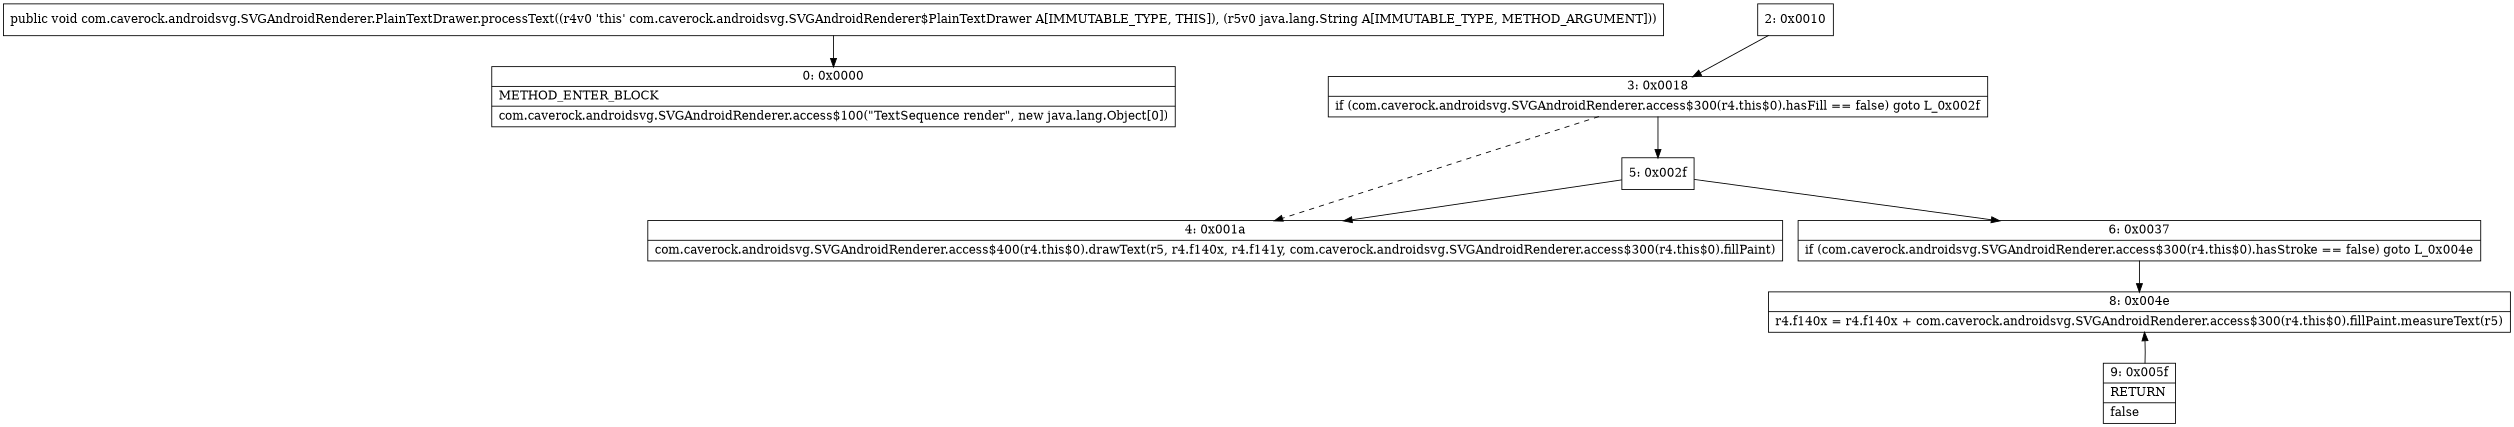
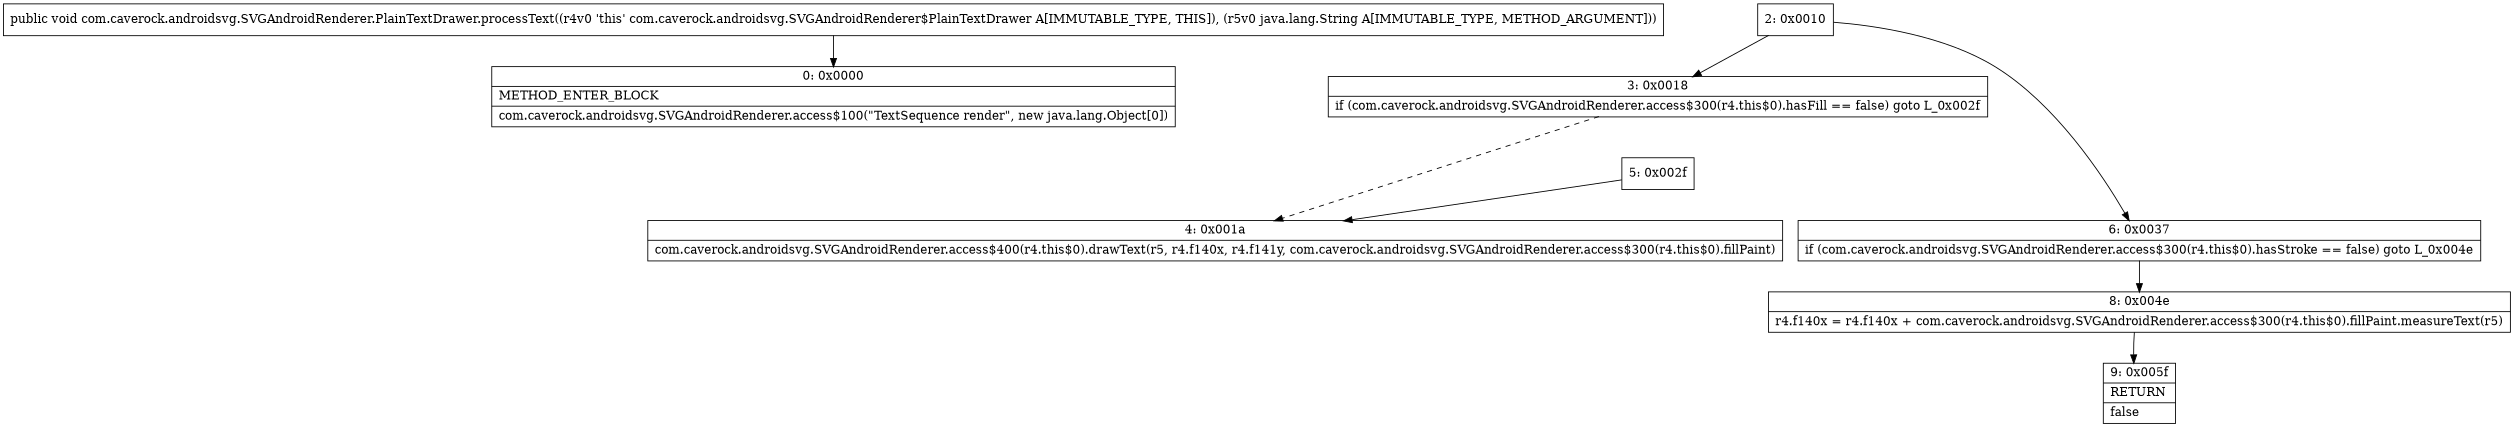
  digraph {
    node [shape=record]
    n1 [label="{0\:\ 0x0000|METHOD_ENTER_BLOCK\l|com.caverock.androidsvg.SVGAndroidRenderer.access$100(\"TextSequence render\", new java.lang.Object[0])\l}"]
    n2 [label="{2\:\ 0x0010}"]
    n3 [label="{3\:\ 0x0018|if (com.caverock.androidsvg.SVGAndroidRenderer.access$300(r4.this$0).hasFill == false) goto L_0x002f\l}"]
    n4 [label="{8\:\ 0x004e|r4.f140x = r4.f140x + com.caverock.androidsvg.SVGAndroidRenderer.access$300(r4.this$0).fillPaint.measureText(r5)\l}"]
    n5 [label="{9\:\ 0x005f|RETURN\l|false\l}"]
    n6 [label="{4\:\ 0x001a|com.caverock.androidsvg.SVGAndroidRenderer.access$400(r4.this$0).drawText(r5, r4.f140x, r4.f141y, com.caverock.androidsvg.SVGAndroidRenderer.access$300(r4.this$0).fillPaint)\l}"]
    n7 [label="{5\:\ 0x002f}"]
    n8 [label="{6\:\ 0x0037|if (com.caverock.androidsvg.SVGAndroidRenderer.access$300(r4.this$0).hasStroke == false) goto L_0x004e\l}"]
    n9 [label="{public void com.caverock.androidsvg.SVGAndroidRenderer.PlainTextDrawer.processText((r4v0 'this' com.caverock.androidsvg.SVGAndroidRenderer$PlainTextDrawer A[IMMUTABLE_TYPE, THIS]), (r5v0 java.lang.String A[IMMUTABLE_TYPE, METHOD_ARGUMENT])) }"]
    n2 -> n3
    n3 -> n6 [style=dashed]
-   n3 -> n7
-   n5 -> n4
+   n4 -> n5
    n7 -> n6
-   n7 -> n8
+   n2 -> n8
    n8 -> n4
    n9 -> n1
  }
